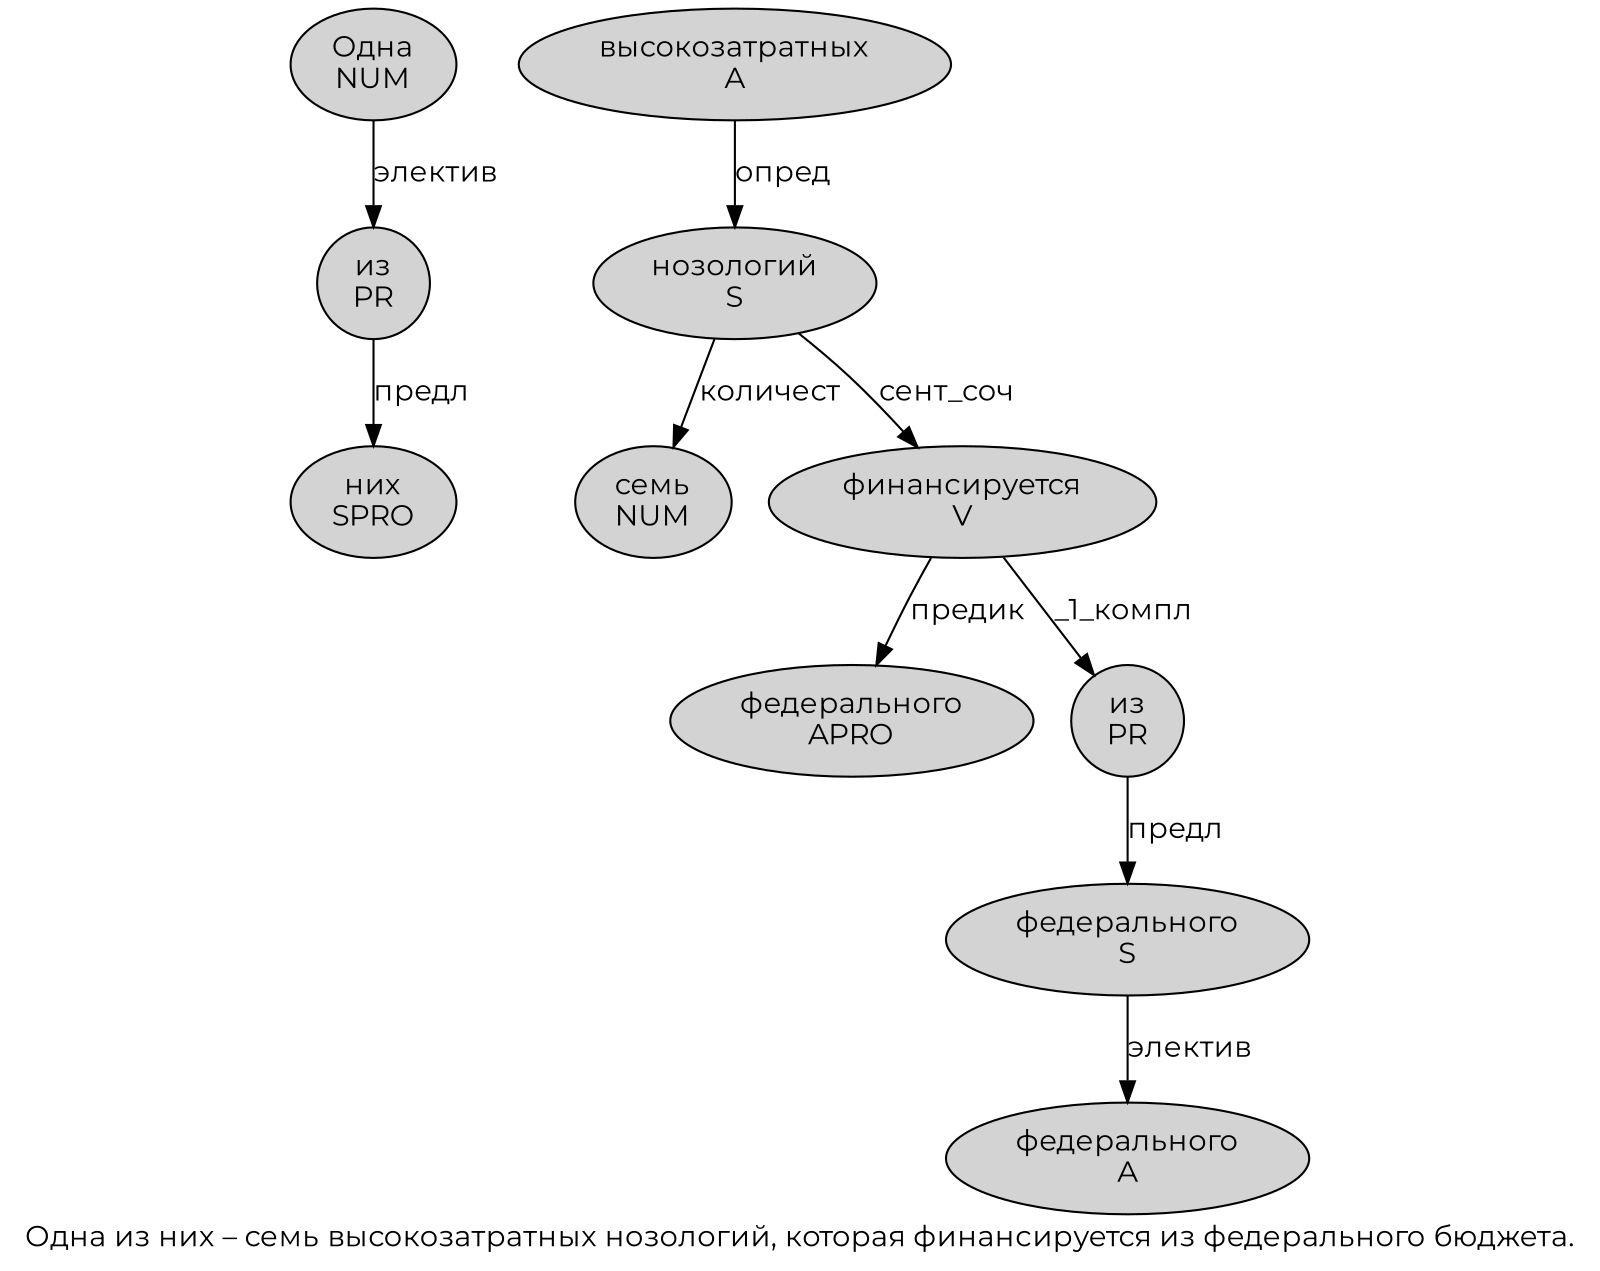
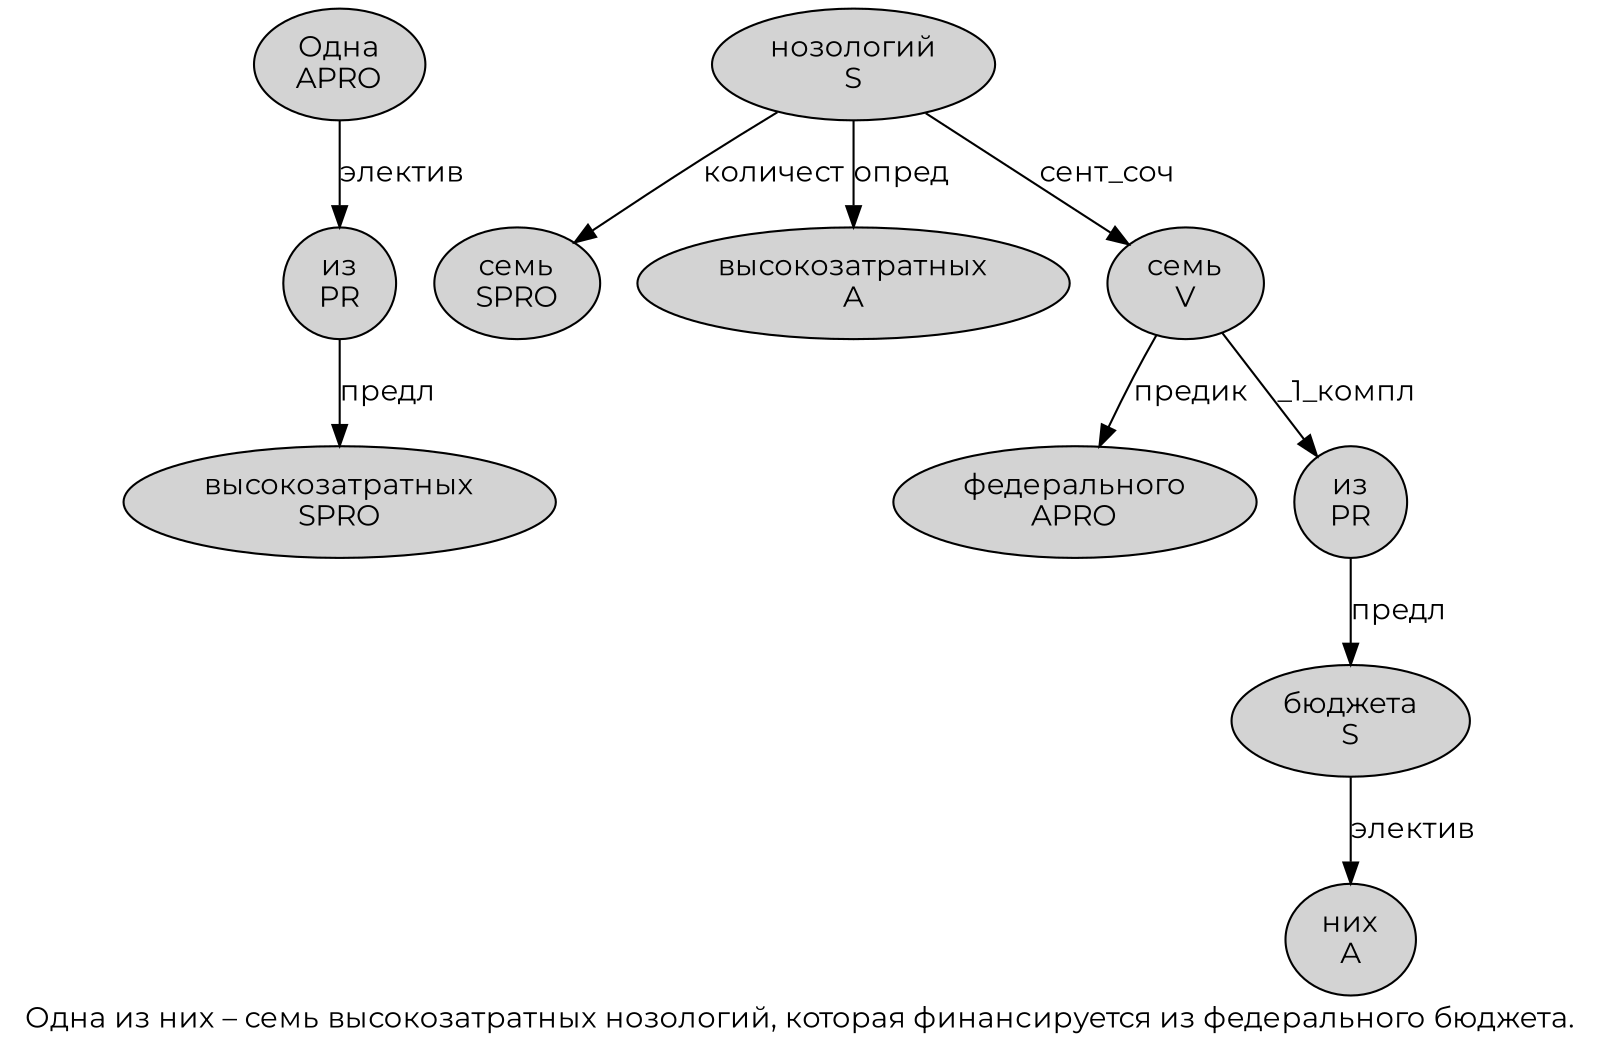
  digraph {
    fontname=Montserrat
    label="Одна из них – семь высокозатратных нозологий, которая финансируется из федерального бюджета."
    node [fillcolor=lightgray fontname=Montserrat penwidth=1 shape=ellipse style=filled]
    edge [fontname=Montserrat]
-   n1 [label="Одна\nNUM"]
+   n1 [label="Одна\nAPRO"]
    n2 [label="из\nPR"]
-   n3 [label="них\nSPRO"]
-   n4 [label="семь\nNUM"]
+   n3 [label="высокозатратных\nSPRO"]
+   n4 [label="семь\nSPRO"]
    n5 [label="высокозатратных\nA"]
    n6 [label="нозологий\nS"]
-   n7 [label="финансируется\nV"]
+   n7 [label="семь\nV"]
    n8 [label="федерального\nAPRO"]
    n9 [label="из\nPR"]
-   n10 [label="федерального\nS"]
-   n11 [label="федерального\nA"]
+   n10 [label="бюджета\nS"]
+   n11 [label="них\nA"]
    n1 -> n2 [label="электив"]
    n2 -> n3 [label="предл"]
    n6 -> n4 [label="количест"]
-   n5 -> n6 [label="опред"]
+   n6 -> n5 [label="опред"]
    n6 -> n7 [label="сент_соч"]
    n7 -> n8 [label="предик"]
    n7 -> n9 [label="_1_компл"]
    n9 -> n10 [label="предл"]
    n10 -> n11 [label="электив"]
  }
